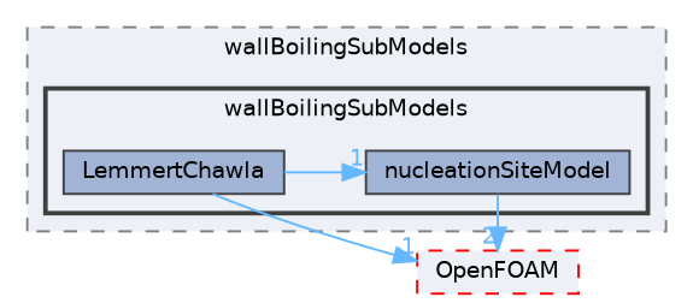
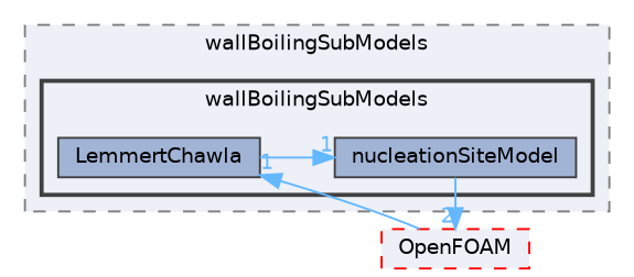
  digraph {
    compound=true
    rankdir=LR
    node [color=grey25 fillcolor="#a2b4d6" fontname=Helvetica fontsize=10 shape=box style=filled]
    edge [color=steelblue1 fontcolor=steelblue1 fontname=Helvetica fontsize=10 headlabel=1 labeldistance=1.5 labelfontname=Helvetica labelfontsize=10]
    n1 [height=0.2 label=LemmertChawla width=0.4]
    n2 [height=0.2 label=nucleationSiteModel width=0.4]
    n3 [color=red fillcolor="#edf0f7" height=0.2 label=OpenFOAM style="filled,dashed" width=0.4]
    subgraph cluster_1 {
      bgcolor="#edf0f7"
      fontname=Helvetica
      fontsize=10
      label=wallBoilingSubModels
      pencolor=grey50
      style="filled,dashed"
      subgraph cluster_2 {
        bgcolor="#edf0f7"
        fontname=Helvetica
        fontsize=10
        label=wallBoilingSubModels
        pencolor=grey25
        style="filled,bold"
        n1
        n2
      }
    }
    n1 -> n2
-   n1 -> n3
+   n3 -> n1
    n2 -> n3 [headlabel=2]
  }
